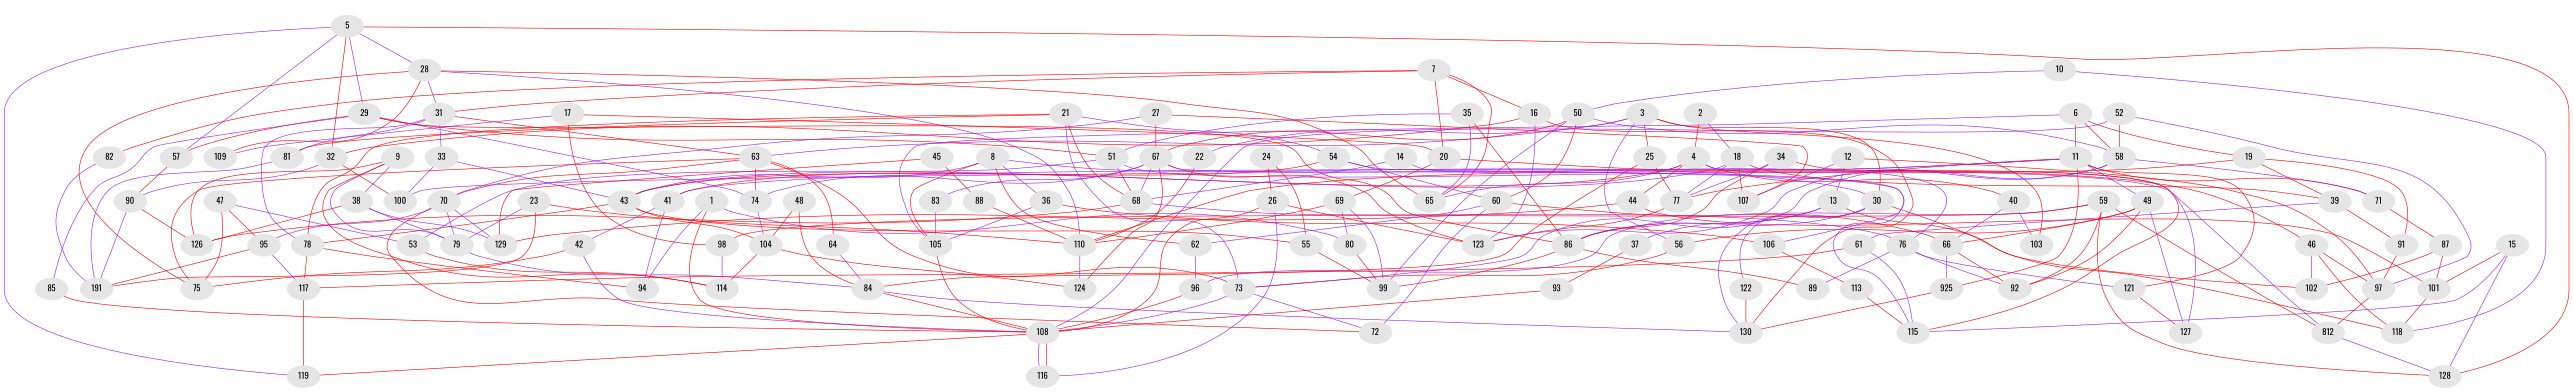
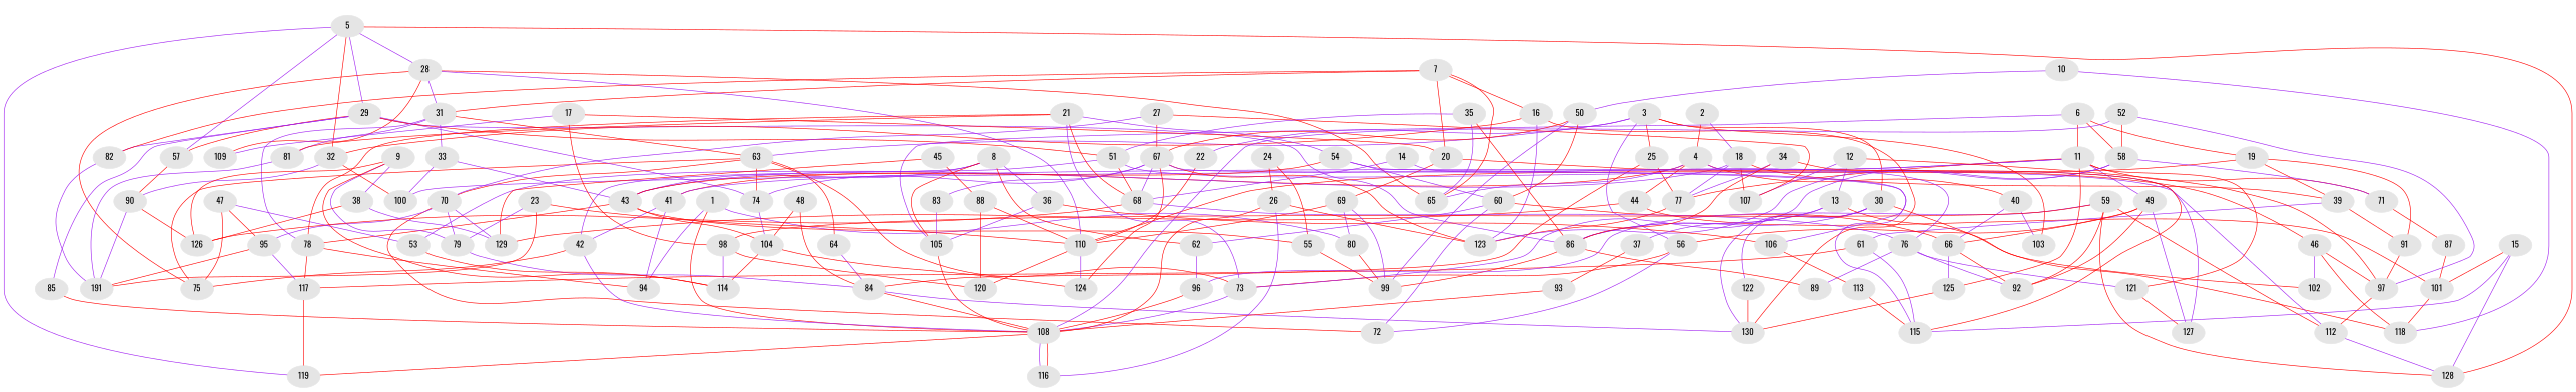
  graph {
    fontname=Oswald
    node [color=gray90 fontname=Oswald style=filled]
    edge [color=red fontname=Oswald]
    1
    80
    94
    108
    99
    119
    116
    2
    4
    18
    40
    41
    44
    65
    127
    43
    77
    107
    39
    3
    22
    25
    30
    56
    63
    103
    110
    84
    118
    86
    130
    122
    73
    72
    70
    75
    74
    64
    66
    42
    101
    129
    5
    28
    29
    32
    57
    128
    31
    109
    82
    51
    85
    100
    90
    6
    11
    19
    58
    105
    49
    71
    121
-   125 [label=925]
+   125
    91
    123
    7
    16
    20
    46
    69
    78
    81
    33
    n75 [label=191]
    8
    36
    62
    106
    55
    104
    96
    9
    38
    79
    114
    126
    10
    50
    67
    60
    92
    87
    12
    13
    97
    37
    102
-   112 [label=812]
+   112
    93
    89
    14
    68
    76
    15
    115
    17
    98
+   120
    61
    124
    21
    54
    117
    23
    24
    26
    27
    83
    95
    53
    34
    35
    113
    45
    88
    47
    48
    52
    59
    1 -- 80 [color=purple]
    1 -- 94 [color=purple]
    1 -- 108
    80 -- 99
    108 -- 119
    108 -- 116 [color=purple]
    108 -- 116
    2 -- 4
    2 -- 18 [color=purple]
    4 -- 40
    4 -- 41
    4 -- 44
    4 -- 65 [color=purple]
    4 -- 127 [color=purple]
    18 -- 43 [color=purple]
    18 -- 77 [color=purple]
    18 -- 107
    18 -- 39
    40 -- 103 [color=purple]
    40 -- 66 [color=purple]
    41 -- 94 [color=purple]
    41 -- 42 [color=purple]
    44 -- 101
    44 -- 129
    43 -- 78
    43 -- 55
    43 -- 104
    77 -- 123
    39 -- 91
    39 -- 61 [color=purple]
    3 -- 22 [color=purple]
    3 -- 25
    3 -- 30
    3 -- 56 [color=purple]
    3 -- 63 [color=purple]
    3 -- 103
    22 -- 110
    25 -- 77
    25 -- 84
    30 -- 118
    30 -- 86 [color=purple]
    30 -- 130 [color=purple]
    30 -- 122 [color=purple]
    56 -- 73
-   73 -- 72 [color=purple]
+   56 -- 72 [color=purple]
    63 -- 73
    63 -- 70
    63 -- 75
    63 -- 74
    63 -- 64
+   110 -- 120
    110 -- 124 [color=purple]
    84 -- 108
    84 -- 130 [color=purple]
    86 -- 99
    86 -- 89
    122 -- 130
    73 -- 108 [color=purple]
    70 -- 72
    70 -- 129 [color=purple]
    70 -- 79 [color=purple]
    70 -- 95 [color=purple]
    74 -- 104 [color=purple]
    64 -- 84 [color=purple]
    66 -- 125 [color=purple]
    66 -- 92
    42 -- 108 [color=purple]
    42 -- 75
    101 -- 118
    5 -- 119 [color=purple]
    5 -- 28 [color=purple]
    5 -- 29 [color=purple]
    5 -- 32
    5 -- 57 [color=purple]
    5 -- 128
    28 -- 65
    28 -- 110 [color=purple]
    28 -- 75
    28 -- 31 [color=purple]
    28 -- 109
-   29 -- 86
+   29 -- 86 [color=purple]
    29 -- 74 [color=purple]
    29 -- 57
+   29 -- 82 [color=purple]
    29 -- 51
    29 -- 85 [color=purple]
    32 -- 100
    32 -- 90 [color=purple]
    57 -- 90
    31 -- 63
    31 -- 78 [color=purple]
    31 -- 81 [color=purple]
    31 -- 33 [color=purple]
    82 -- n75 [color=purple]
    51 -- 112 [color=purple]
    51 -- 68
    51 -- 53 [color=purple]
    85 -- 108
    90 -- n75 [color=purple]
    90 -- 126
    6 -- 11
    6 -- 19
    6 -- 58
    6 -- 105 [color=purple]
    11 -- 41 [color=purple]
    11 -- 77
    11 -- 100 [color=purple]
    11 -- 49 [color=purple]
    11 -- 71
    11 -- 121
    11 -- 125
    19 -- 39
    19 -- 110
    19 -- 91
    58 -- 73 [color=purple]
    58 -- 71 [color=purple]
    58 -- 123 [color=purple]
    105 -- 108
    49 -- 127 [color=purple]
    49 -- 56
    49 -- 66
    49 -- 92
    71 -- 87
    121 -- 127
    125 -- 130
    91 -- 97
    7 -- 65
    7 -- 31
    7 -- 82
    7 -- 16
    7 -- 20
    16 -- 130
    16 -- 32
    16 -- 123 [color=purple]
    20 -- 46
    20 -- 69
    46 -- 118
    46 -- 97
    46 -- 102 [color=purple]
    69 -- 80 [color=purple]
    69 -- 99 [color=purple]
    69 -- 110
    78 -- 94
    78 -- 117
    81 -- n75 [color=purple]
    33 -- 43 [color=purple]
    33 -- 100 [color=purple]
    8 -- 43 [color=purple]
-   8 -- 30 [color=purple]
+   8 -- 42 [color=purple]
    8 -- 105
    8 -- 36 [color=purple]
    8 -- 62
    36 -- 105 [color=purple]
    36 -- 106
    62 -- 96 [color=purple]
    106 -- 113
    55 -- 99
    104 -- 114
    104 -- 124
    96 -- 108
    9 -- 38 [color=purple]
    9 -- 79 [color=purple]
    9 -- 114
    9 -- 126
    38 -- 129 [color=purple]
-   38 -- 79 [color=purple]
    38 -- 126
    79 -- 84 [color=purple]
    10 -- 118 [color=purple]
    10 -- 50 [color=purple]
    50 -- 99 [color=purple]
-   50 -- 58 [color=purple]
    50 -- 67
    50 -- 60
    67 -- 74 [color=purple]
    67 -- 123
    67 -- 68 [color=purple]
    67 -- 115 [color=purple]
    67 -- 124
    67 -- 83 [color=purple]
    60 -- 72 [color=purple]
    60 -- 66
    60 -- 62 [color=purple]
    87 -- 101
-   87 -- 102
    12 -- 107 [color=purple]
    12 -- 13 [color=purple]
    12 -- 97
    13 -- 86 [color=purple]
    13 -- 37 [color=purple]
    13 -- 102
    97 -- 112
    37 -- 93
    112 -- 128 [color=purple]
    93 -- 108
    14 -- 68 [color=purple]
    14 -- 76 [color=purple]
    68 -- 126
    68 -- 76 [color=purple]
    76 -- 121 [color=purple]
    76 -- 92 [color=purple]
    76 -- 89 [color=purple]
    15 -- 101
    15 -- 128 [color=purple]
    15 -- 115 [color=purple]
    17 -- 109 [color=purple]
    17 -- 20
    17 -- 98
    98 -- 114 [color=purple]
+   98 -- 120
    61 -- 115 [color=purple]
    61 -- 117
    21 -- 73 [color=purple]
    21 -- 78
    21 -- 81
    21 -- 68
    21 -- 54 [color=purple]
    54 -- 43
    54 -- 106 [color=purple]
    54 -- 60 [color=purple]
    117 -- 119
    23 -- 110
    23 -- n75
    23 -- 79 [color=purple]
    24 -- 55
    24 -- 26
    26 -- 108
    26 -- 116 [color=purple]
    26 -- 123
    27 -- 107
    27 -- 70 [color=purple]
    27 -- 67
    83 -- 105 [color=purple]
    95 -- n75
    95 -- 117 [color=purple]
    53 -- 114
    34 -- 77 [color=purple]
    34 -- 86
    34 -- 115
    35 -- 65 [color=purple]
    35 -- 86
    35 -- 51 [color=purple]
    113 -- 115
    45 -- 129
    45 -- 88
    88 -- 110
+   88 -- 120
    47 -- 75
    47 -- 95
    47 -- 53 [color=purple]
    48 -- 84
    48 -- 104
    52 -- 108 [color=purple]
    52 -- 58
    52 -- 97 [color=purple]
    59 -- 128
    59 -- 96 [color=purple]
    59 -- 92
    59 -- 112
    59 -- 98
  }
